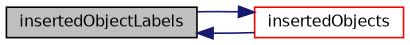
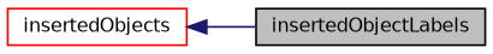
  digraph {
    rankdir=LR
    node [fontname=Helvetica fontsize=10 shape=record]
    edge [color=midnightblue dir=back fontname=Helvetica fontsize=10 labelfontname=Helvetica labelfontsize=10 style=solid]
    n1 [color=black fillcolor=grey75 fontcolor=black height=0.2 label=insertedObjectLabels style=filled width=0.4]
    n2 [color=red height=0.2 label=insertedObjects width=0.4]
-   n1 -> n2
    n2 -> n1
  }
